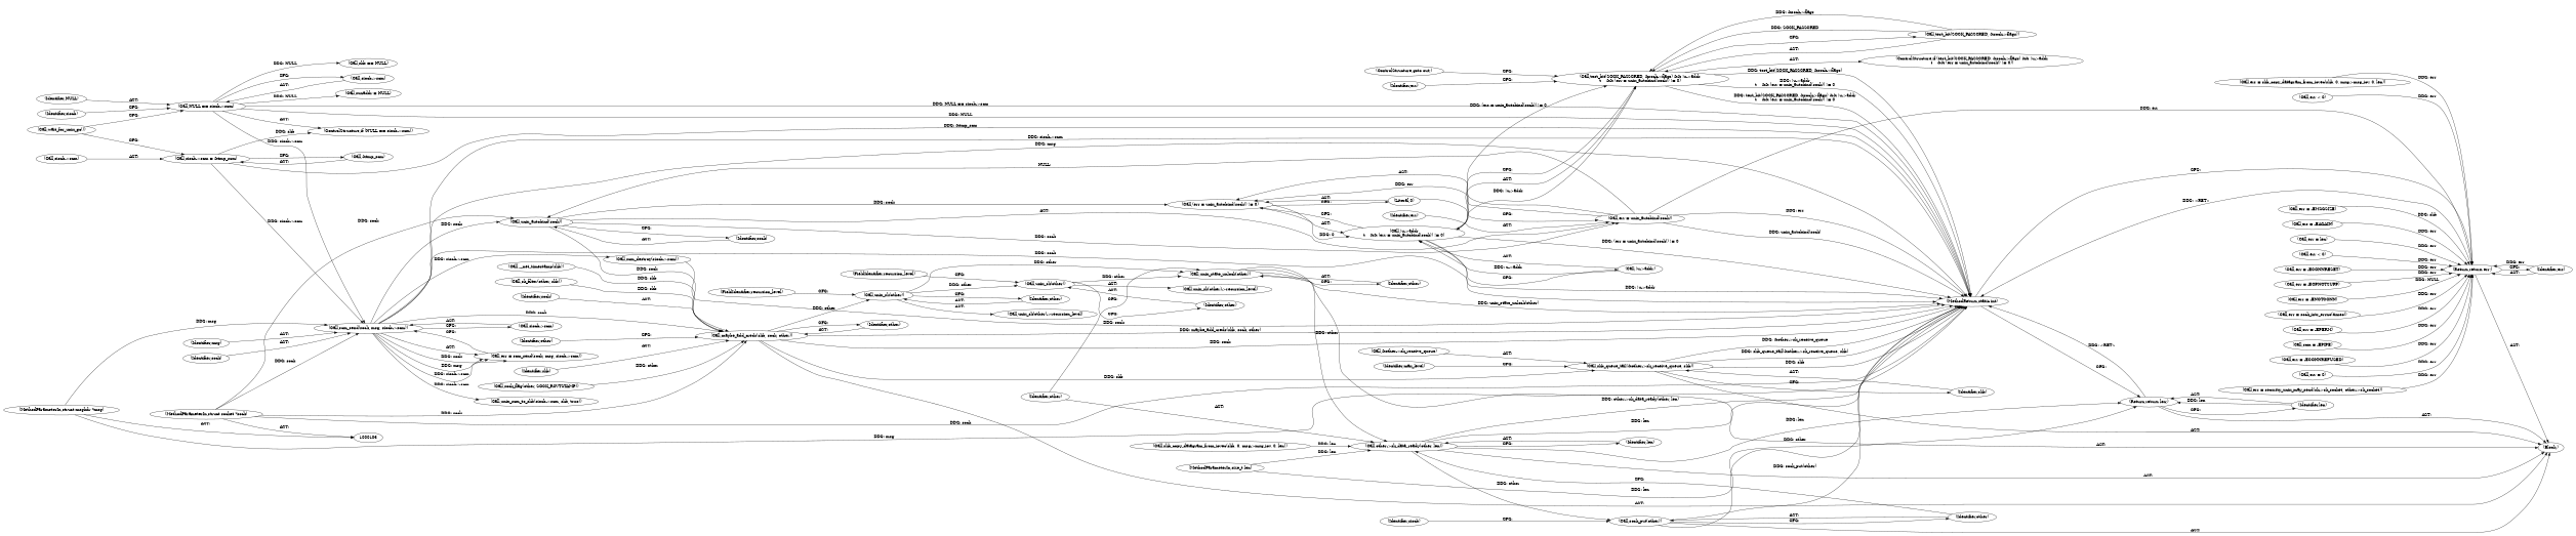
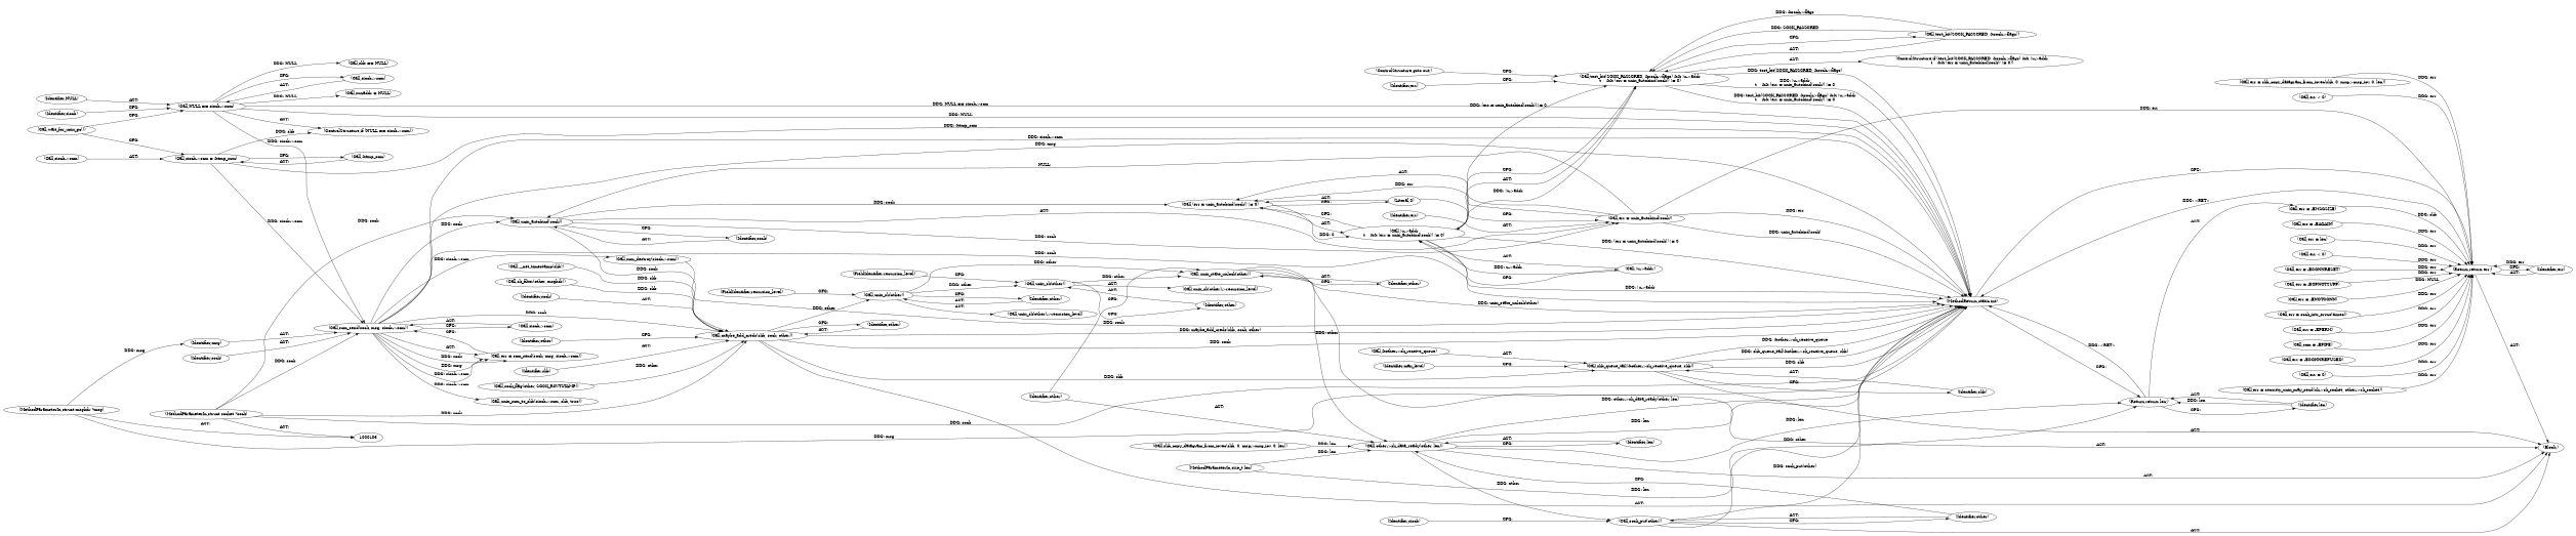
  digraph {
    rankdir=LR
    n1 [label="(Call,unix_autobind(sock))"]
    n2 [label="(Call,(err = unix_autobind(sock)) != 0)"]
    n3 [label="(Call,err = unix_autobind(sock))"]
    n4 [label="(Call,maybe_add_creds(skb, sock, other))"]
    n5 [label="(Identifier,sock)"]
    n6 [label="(Call,!u->addr\n\t    && (err = unix_autobind(sock)) != 0)"]
    n7 [label="(Literal,0)"]
    n8 [label="(MethodReturn,static int)"]
    n9 [label="(Return,return err;)"]
    n10 [label="(Block,)"]
    n11 [label="(Call,skb_queue_tail(&other->sk_receive_queue, skb))"]
    n12 [label="(Call,unix_sk(other))"]
    n13 [label="(Identifier,other)"]
    n14 [label="(Return,return len;)"]
    n15 [label="(Call,scm_send(sock, msg, siocb->scm))"]
    n16 [label="(Call,scm_destroy(siocb->scm))"]
    n17 [label="(Call,err = scm_send(sock, msg, siocb->scm))"]
    n18 [label="(Call,unix_scm_to_skb(siocb->scm, skb, true))"]
    n19 [label="(Call,siocb->scm)"]
    n20 [label="(MethodParameterIn,struct socket *sock)"]
    1000103
    n22 [label="(MethodParameterIn,struct msghdr *msg)"]
    n23 [label="(Call,NULL == siocb->scm)"]
    n24 [label="(ControlStructure,if (NULL == siocb->scm))"]
    n25 [label="(Call,sunaddr = NULL)"]
    n26 [label="(Call,skb == NULL)"]
    n27 [label="(Call,siocb->scm)"]
    n28 [label="(Call,siocb->scm = &tmp_scm)"]
    n29 [label="(Call,&tmp_scm)"]
    n30 [label="(Call,test_bit(SOCK_PASSCRED, &sock->flags) && !u->addr\n\t    && (err = unix_autobind(sock)) != 0)"]
    n31 [label="(Call,!u->addr)"]
    n32 [label="(Call,test_bit(SOCK_PASSCRED, &sock->flags))"]
    n33 [label="(ControlStructure,if (test_bit(SOCK_PASSCRED, &sock->flags) && !u->addr\n\t    && (err = unix_autobind(sock)) != 0))"]
    n34 [label="(Identifier,err)"]
    n35 [label="(Identifier,skb)"]
    n36 [label="(Call,unix_sk(other))"]
    n37 [label="(Call,unix_state_unlock(other))"]
    n38 [label="(Identifier,other)"]
    n39 [label="(Call,unix_sk(other)->recursion_level)"]
    n40 [label="(Identifier,other)"]
    n41 [label="(Call,unix_sk(other)->recursion_level)"]
    n42 [label="(Call,other->sk_data_ready(other, len))"]
    n43 [label="(Identifier,other)"]
    n44 [label="(Call,sock_put(other))"]
    n45 [label="(Identifier,len)"]
    n46 [label="(Identifier,other)"]
    n47 [label="(Identifier,len)"]
    n48 [label="(Call,err = -EOPNOTSUPP)"]
    n49 [label="(Call,err = -ENOTCONN)"]
    n50 [label="(Identifier,NULL)"]
    n51 [label="(Call,err = sock_intr_errno(timeo))"]
    n52 [label="(Call,err = -EPERM)"]
    n53 [label="(Identifier,siocb)"]
    n54 [label="(Identifier,other)"]
    n55 [label="(Identifier,sock)"]
    n56 [label="(Identifier,err)"]
    n57 [label="(Call,scm = -EPIPE)"]
    n58 [label="(Identifier,msg)"]
    n59 [label="(Identifier,skb)"]
    n60 [label="(Call,err = -ECONNREFUSED)"]
    n61 [label="(Call,err = -EMSGSIZE)"]
    n62 [label="(Call,siocb->scm)"]
    n63 [label="(FieldIdentifier,recursion_level)"]
    n64 [label="(FieldIdentifier,recursion_level)"]
    n65 [label="(Identifier,siocb)"]
    n66 [label="(Call,sock_flag(other, SOCK_RCVTSTAMP))"]
    n67 [label="(ControlStructure,goto out;)"]
    n68 [label="(Call,&other->sk_receive_queue)"]
    n69 [label="(Identifier,max_level)"]
    n70 [label="(MethodParameterIn,size_t len)"]
    n71 [label="(Call,err = 0)"]
    n72 [label="(Call,err = security_unix_may_send(sk->sk_socket, other->sk_socket))"]
    n73 [label="(Call,skb_copy_datagram_from_iovec(skb, 0, msg->msg_iov, 0, len))"]
    n74 [label="(Call,__net_timestamp(skb))"]
    n75 [label="(Call,err = skb_copy_datagram_from_iovec(skb, 0, msg->msg_iov, 0, len))"]
    n76 [label="(Call,wait_for_unix_gc())"]
    n77 [label="(Call,err < 0)"]
    n78 [label="(Identifier,err)"]
    n79 [label="(Identifier,other)"]
-   n80 [label="(Call,sk_filter(other, skb))"]
+   n80 [label="(Call,sk_filter(other, msghdr))"]
    n81 [label="(Call,err = -EAGAIN)"]
    n82 [label="(Call,err = len)"]
    n83 [label="(Call,err < 0)"]
    n84 [label="(Identifier,sock)"]
    n85 [label="(Call,err = -ECONNRESET)"]
    n1 -> n2 [label="DDG: sock"]
    n1 -> n3 [label="AST: "]
    n1 -> n3 [label="DDG: sock"]
    n1 -> n4 [label="DDG: sock"]
    n1 -> n5 [label="CFG: "]
    n2 -> n6 [label="AST: "]
    n2 -> n6 [label="DDG: 0"]
    n2 -> n7 [label="CFG: "]
    n3 -> n1 [label="NULL: "]
    n3 -> n2 [label="AST: "]
    n3 -> n2 [label="DDG: err"]
    n3 -> n8 [label="DDG: err"]
    n3 -> n8 [label="DDG: unix_autobind(sock)"]
    n3 -> n9 [label="DDG: err"]
    n4 -> n8 [label="DDG: sock"]
    n4 -> n8 [label="DDG: maybe_add_creds(skb, sock, other)"]
    n4 -> n10 [label="AST: "]
    n4 -> n11 [label="DDG: skb"]
    n4 -> n12 [label="DDG: other"]
    n4 -> n13 [label="CFG: "]
    n5 -> n1 [label="AST: "]
    n6 -> n2 [label="CFG: "]
    n6 -> n8 [label="DDG: !u->addr"]
    n6 -> n8 [label="DDG: (err = unix_autobind(sock)) != 0"]
    n6 -> n30 [label="AST: "]
    n6 -> n30 [label="DDG: !u->addr"]
    n6 -> n30 [label="DDG: (err = unix_autobind(sock)) != 0"]
    n6 -> n31 [label="CFG: "]
    n7 -> n2 [label="AST: "]
    n7 -> n3 [label="CFG: "]
    n8 -> n9 [label="CFG: "]
    n8 -> n14 [label="CFG: "]
    n9 -> n8 [label="DDG: <RET>"]
    n9 -> n10 [label="AST: "]
    n9 -> n34 [label="CFG: "]
    n11 -> n8 [label="DDG: &other->sk_receive_queue"]
    n11 -> n8 [label="DDG: skb_queue_tail(&other->sk_receive_queue, skb)"]
    n11 -> n8 [label="DDG: skb"]
    n11 -> n10 [label="AST: "]
    n11 -> n35 [label="CFG: "]
    n12 -> n36 [label="DDG: other"]
    n12 -> n37 [label="DDG: other"]
    n12 -> n38 [label="CFG: "]
    n12 -> n39 [label="AST: "]
    n13 -> n4 [label="AST: "]
    n14 -> n8 [label="DDG: <RET>"]
-   n14 -> n10 [label="AST: "]
+   n14 -> n61 [label="AST: "]
    n14 -> n47 [label="CFG: "]
    n15 -> n1 [label="DDG: sock"]
    n15 -> n4 [label="DDG: sock"]
    n15 -> n8 [label="DDG: siocb->scm"]
    n15 -> n8 [label="DDG: msg"]
    n15 -> n8 [label="DDG: sock"]
    n15 -> n16 [label="DDG: siocb->scm"]
    n15 -> n17 [label="AST: "]
    n15 -> n17 [label="DDG: sock"]
    n15 -> n17 [label="DDG: msg"]
    n15 -> n17 [label="DDG: siocb->scm"]
    n15 -> n18 [label="DDG: siocb->scm"]
    n15 -> n19 [label="CFG: "]
    n16 -> n8 [label="DDG: sock"]
    n17 -> n15 [label="CFG: "]
    n19 -> n15 [label="AST: "]
    n20 -> n1 [label="DDG: sock"]
    n20 -> n4 [label="DDG: sock"]
    n20 -> n8 [label="DDG: sock"]
    n20 -> n15 [label="DDG: sock"]
    n20 -> 1000103 [label="AST: "]
    n22 -> n8 [label="DDG: msg"]
-   n22 -> n15 [label="DDG: msg"]
+   n22 -> n58 [label="DDG: msg"]
    n22 -> 1000103 [label="AST: "]
    n23 -> n8 [label="DDG: NULL == siocb->scm"]
    n23 -> n8 [label="DDG: NULL"]
    n23 -> n15 [label="DDG: siocb->scm"]
    n23 -> n24 [label="AST: "]
    n23 -> n25 [label="DDG: NULL"]
    n23 -> n26 [label="DDG: NULL"]
    n23 -> n27 [label="CFG: "]
    n27 -> n23 [label="AST: "]
    n28 -> n8 [label="DDG: &tmp_scm"]
    n28 -> n15 [label="DDG: siocb->scm"]
    n28 -> n24 [label="DDG: skb"]
    n28 -> n29 [label="CFG: "]
    n29 -> n28 [label="AST: "]
    n30 -> n6 [label="CFG: "]
    n30 -> n8 [label="DDG: test_bit(SOCK_PASSCRED, &sock->flags)"]
    n30 -> n8 [label="DDG: !u->addr\n\t    && (err = unix_autobind(sock)) != 0"]
    n30 -> n8 [label="DDG: test_bit(SOCK_PASSCRED, &sock->flags) && !u->addr\n\t    && (err = unix_autobind(sock)) != 0"]
    n30 -> n32 [label="CFG: "]
    n30 -> n33 [label="AST: "]
    n31 -> n6 [label="AST: "]
    n31 -> n6 [label="DDG: u->addr"]
    n32 -> n30 [label="AST: "]
    n32 -> n30 [label="DDG: SOCK_PASSCRED"]
    n32 -> n30 [label="DDG: &sock->flags"]
    n34 -> n9 [label="AST: "]
    n34 -> n9 [label="DDG: err"]
    n35 -> n11 [label="AST: "]
    n36 -> n37 [label="DDG: other"]
    n36 -> n40 [label="CFG: "]
    n36 -> n41 [label="AST: "]
    n37 -> n8 [label="DDG: unix_state_unlock(other)"]
    n37 -> n10 [label="AST: "]
    n37 -> n42 [label="DDG: other"]
    n37 -> n43 [label="CFG: "]
    n38 -> n12 [label="AST: "]
    n40 -> n36 [label="AST: "]
    n42 -> n8 [label="DDG: len"]
    n42 -> n8 [label="DDG: other->sk_data_ready(other, len)"]
    n42 -> n10 [label="AST: "]
    n42 -> n14 [label="DDG: len"]
    n42 -> n44 [label="DDG: other"]
    n42 -> n45 [label="CFG: "]
    n43 -> n37 [label="AST: "]
    n44 -> n8 [label="DDG: sock_put(other)"]
    n44 -> n8 [label="DDG: other"]
    n44 -> n10 [label="AST: "]
    n44 -> n46 [label="CFG: "]
    n45 -> n42 [label="AST: "]
    n46 -> n42 [label="CFG: "]
    n46 -> n44 [label="AST: "]
    n47 -> n14 [label="AST: "]
    n47 -> n14 [label="DDG: len"]
    n48 -> n9 [label="DDG: err"]
    n49 -> n9 [label="DDG: NULL"]
    n50 -> n23 [label="AST: "]
    n51 -> n9 [label="DDG: err"]
    n52 -> n9 [label="DDG: err"]
    n53 -> n23 [label="CFG: "]
    n54 -> n4 [label="CFG: "]
    n55 -> n15 [label="AST: "]
    n56 -> n30 [label="CFG: "]
    n57 -> n9 [label="DDG: err"]
    n58 -> n15 [label="AST: "]
    n59 -> n4 [label="AST: "]
    n60 -> n9 [label="DDG: err"]
    n61 -> n9 [label="DDG: skb"]
    n62 -> n28 [label="AST: "]
    n63 -> n12 [label="CFG: "]
    n64 -> n36 [label="CFG: "]
    n65 -> n44 [label="CFG: "]
    n66 -> n4 [label="DDG: other"]
    n67 -> n30 [label="CFG: "]
    n68 -> n11 [label="AST: "]
    n69 -> n11 [label="CFG: "]
    n70 -> n14 [label="DDG: len"]
    n70 -> n42 [label="DDG: len"]
    n71 -> n9 [label="DDG: err"]
    n72 -> n9 [label="DDG: err"]
    n73 -> n42 [label="DDG: len"]
    n74 -> n4 [label="DDG: skb"]
    n75 -> n9 [label="DDG: err"]
    n76 -> n23 [label="CFG: "]
    n76 -> n28 [label="CFG: "]
    n77 -> n9 [label="DDG: err"]
    n78 -> n3 [label="AST: "]
    n79 -> n37 [label="CFG: "]
    n79 -> n42 [label="AST: "]
    n80 -> n4 [label="DDG: skb"]
    n81 -> n9 [label="DDG: err"]
    n82 -> n9 [label="DDG: err"]
    n83 -> n9 [label="DDG: err"]
    n84 -> n4 [label="AST: "]
    n85 -> n9 [label="DDG: err"]
  }
